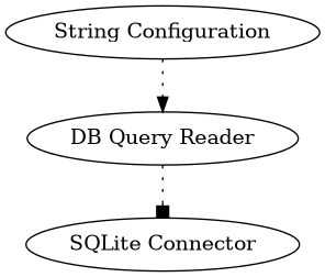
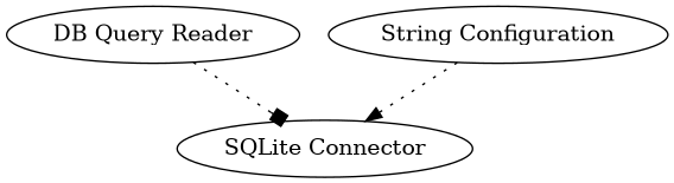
  digraph {
    rankdir=TB
    edge [style=dotted]
    n1 [label="SQLite Connector"]
    n2 [label="DB Query Reader"]
    n3 [label="String Configuration"]
    n2 -> n1 [arrowhead=box]
-   n3 -> n2 [arrowhead=normal]
+   n3 -> n1 [arrowhead=normal]
  }
